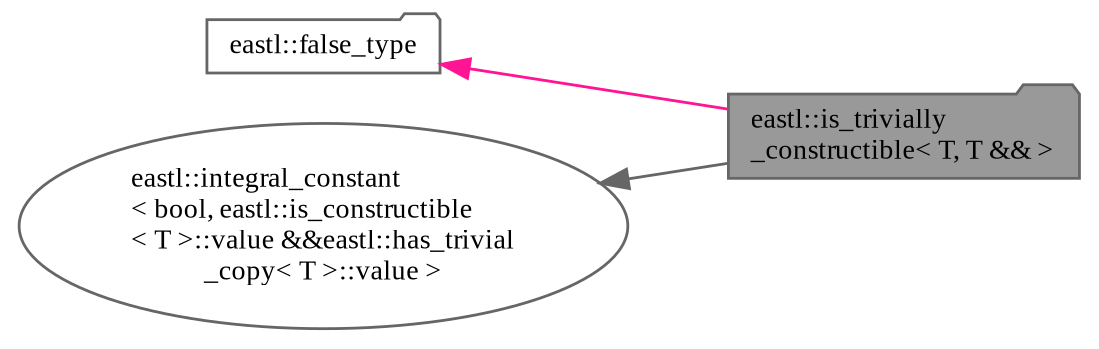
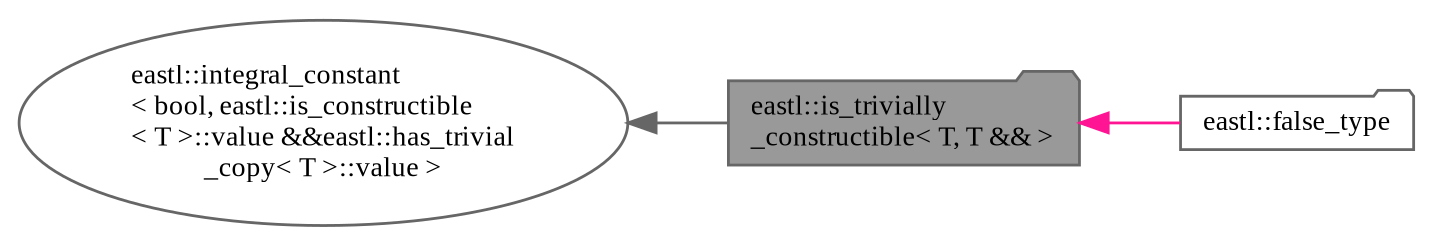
  digraph {
    rankdir=LR
    fontname="Liberation Serif"
    node [color=gray40 fillcolor=white fontname="Liberation Serif" fontsize=10 shape=folder style=filled]
    edge [dir=back fontname="Liberation Serif" fontsize=10 labelfontname=Helvetica labelfontsize=10 style=solid]
    n1 [fillcolor=grey60 fontcolor=black height=0.2 label="eastl::is_trivially\l_constructible\< T, T && \>" width=0.4]
    n2 [height=0.2 label="eastl::false_type" width=0.4]
    n3 [height=0.2 label="eastl::integral_constant\l\< bool, eastl::is_constructible\l\< T \>::value &&eastl::has_trivial\l_copy\< T \>::value \>" shape=ellipse width=0.4]
-   n2 -> n1 [color=deeppink]
+   n1 -> n2 [color=deeppink]
    n3 -> n1 [color=gray40]
  }
